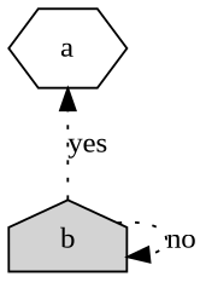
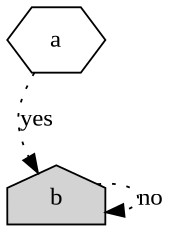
  digraph {
    fontname="Liberation Serif"
    node [fontname="Liberation Serif"]
    edge [style=dotted fontname="Liberation Serif"]
    a [shape=hexagon]
    b [shape=house style=filled]
-   b -> a [label=yes]
+   a -> b [label=yes]
    b -> b [label=no]
  }
